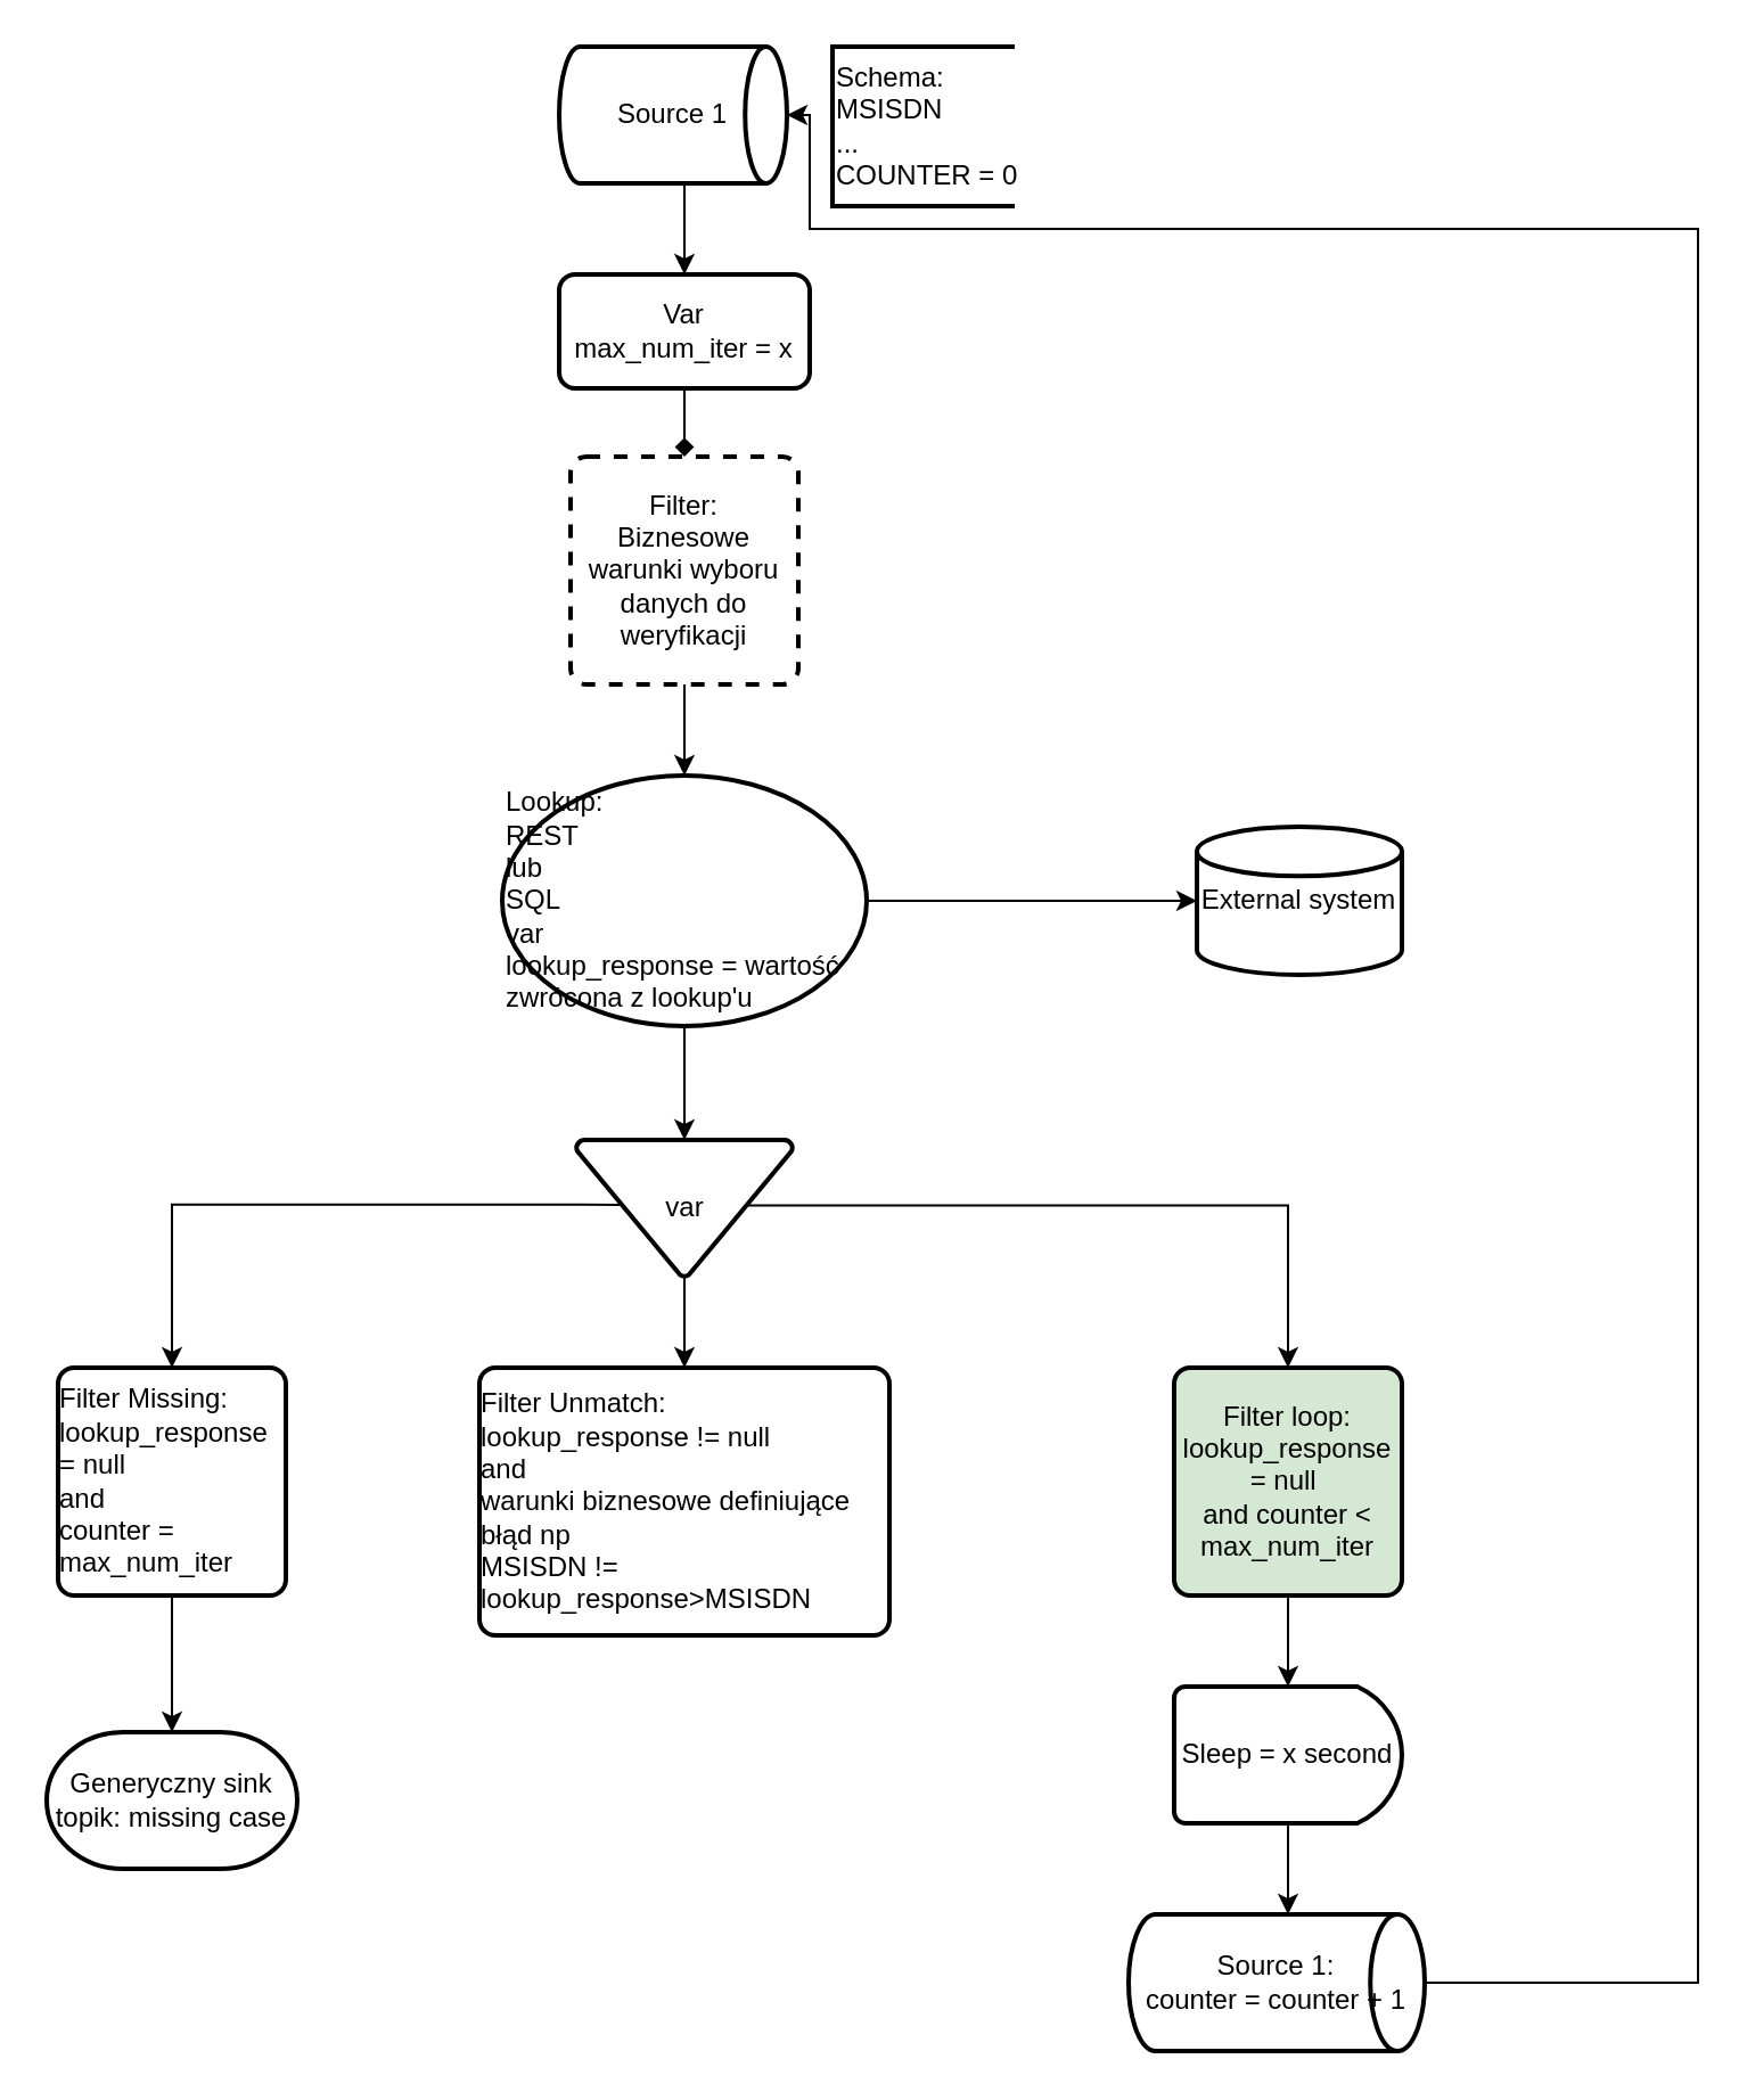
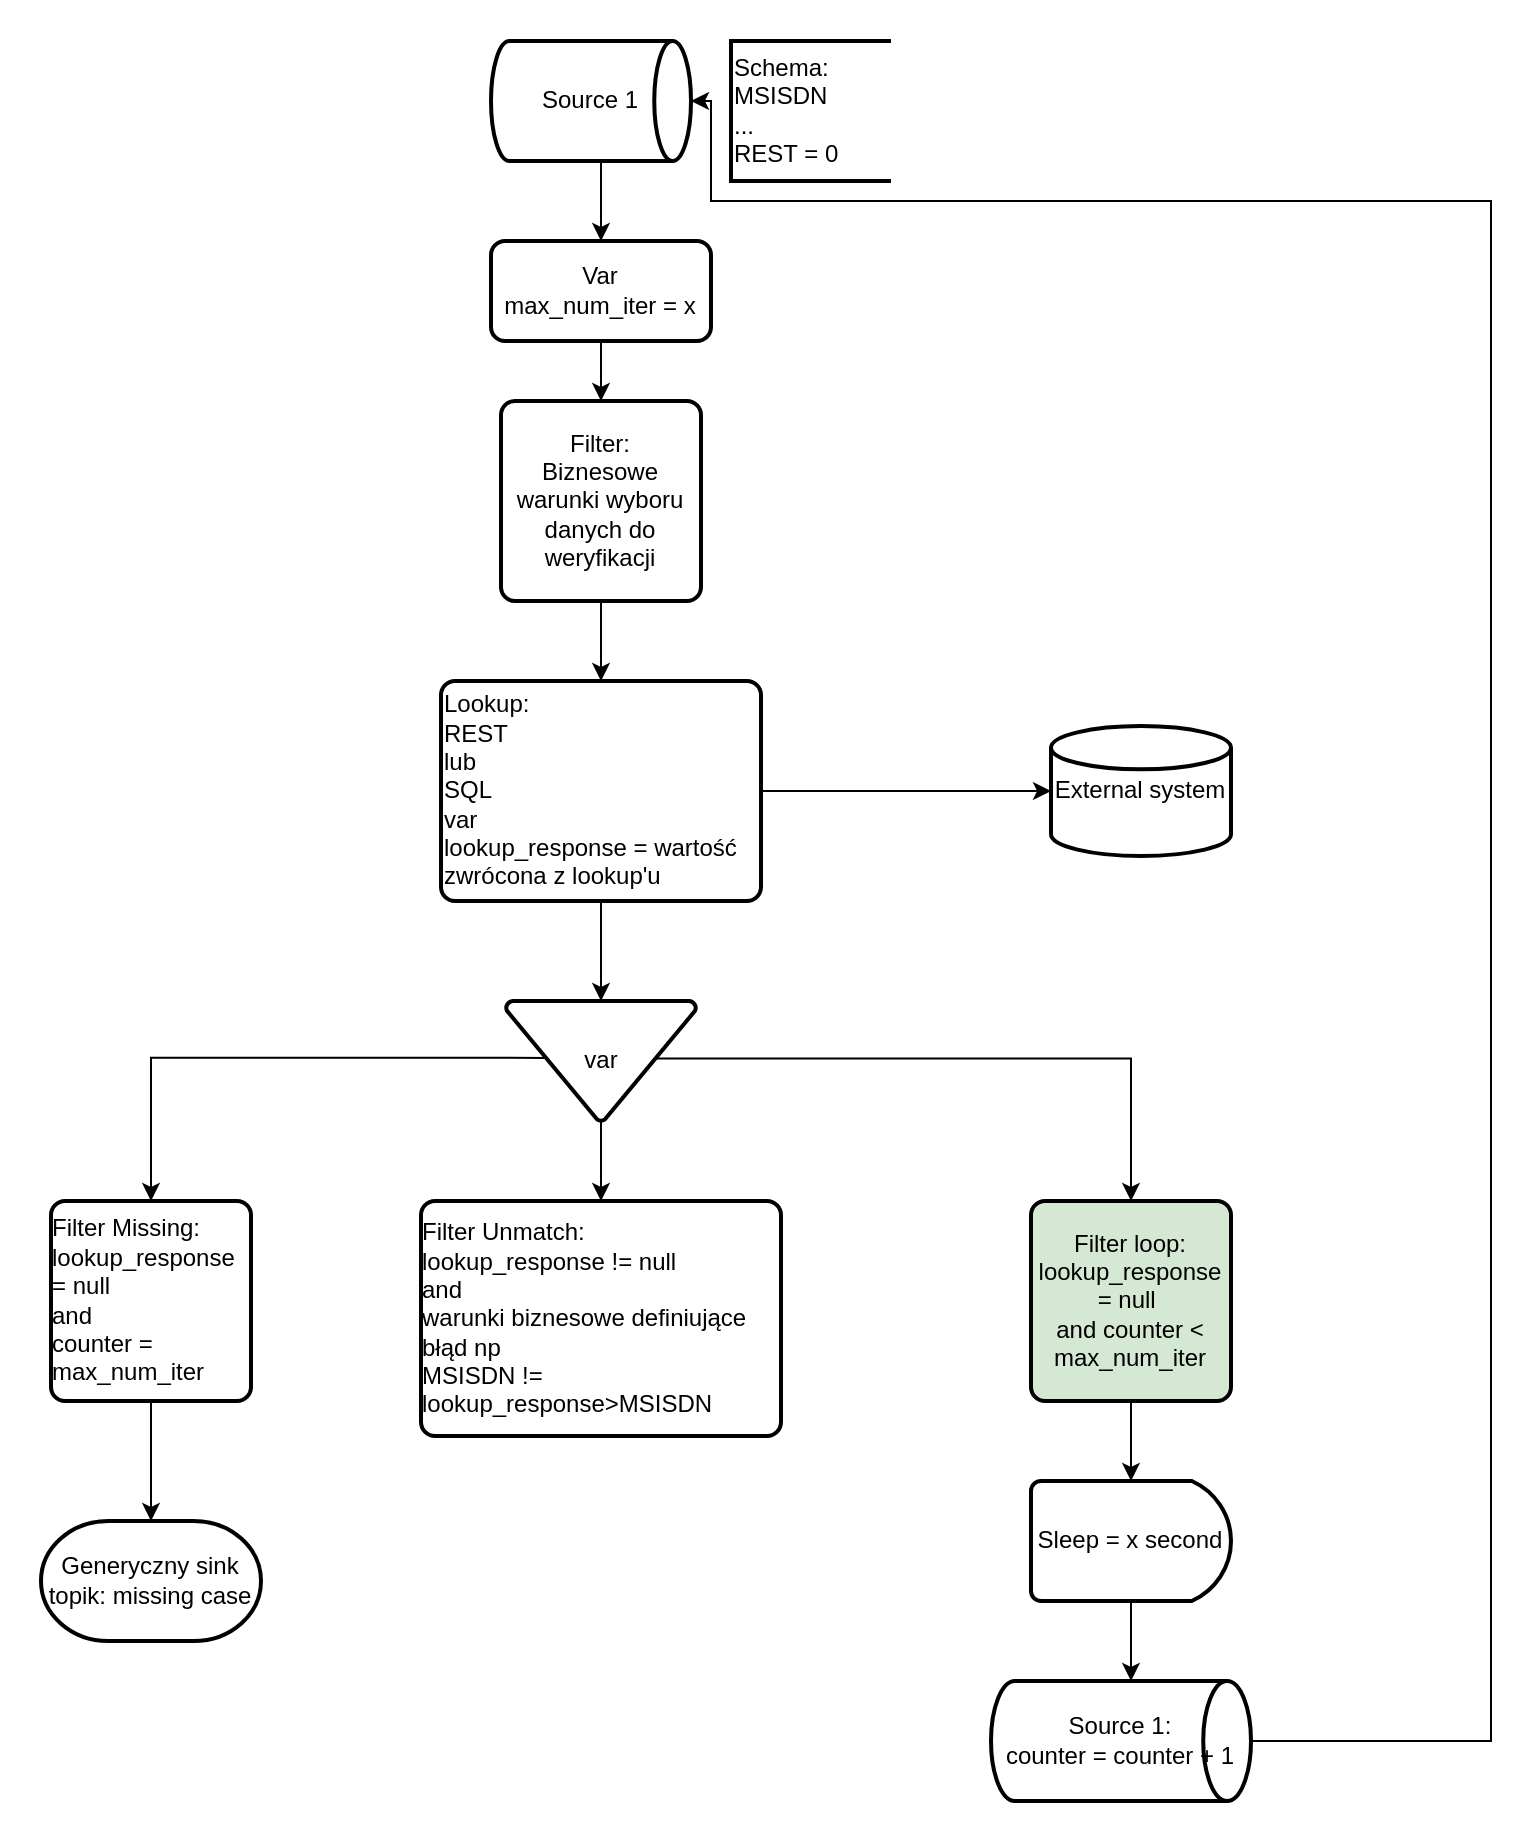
  <mxCell id="0" />
  <mxCell id="1" parent="0" />
- <mxCell id="2" value="Schema:&lt;br&gt;MSISDN&lt;br&gt;...&lt;br&gt;COUNTER = 0" style="strokeWidth=2;html=1;shape=mxgraph.flowchart.annotation_1;align=left;pointerEvents=1;" parent="1" vertex="1"><mxGeometry x="365" y="20" width="80" height="70" as="geometry" /></mxCell>
- <mxCell id="3" value="" style="edgeStyle=orthogonalEdgeStyle;rounded=0;orthogonalLoop=1;jettySize=auto;html=1;endArrow=diamond;" parent="1" source="4" target="6" edge="1"><mxGeometry relative="1" as="geometry" /></mxCell>
+ <mxCell id="2" value="Schema:&lt;br&gt;MSISDN&lt;br&gt;...&lt;br&gt;REST = 0" style="strokeWidth=2;html=1;shape=mxgraph.flowchart.annotation_1;align=left;pointerEvents=1;" parent="1" vertex="1"><mxGeometry x="365" y="20" width="80" height="70" as="geometry" /></mxCell>
+ <mxCell id="3" value="" style="edgeStyle=orthogonalEdgeStyle;rounded=0;orthogonalLoop=1;jettySize=auto;html=1;" parent="1" source="4" target="6" edge="1"><mxGeometry relative="1" as="geometry" /></mxCell>
  <mxCell id="4" value="Var&lt;br&gt;max_num_iter = x" style="rounded=1;whiteSpace=wrap;html=1;absoluteArcSize=1;arcSize=14;strokeWidth=2;" parent="1" vertex="1"><mxGeometry x="245" y="120" width="110" height="50" as="geometry" /></mxCell>
  <mxCell id="5" value="" style="edgeStyle=orthogonalEdgeStyle;rounded=0;orthogonalLoop=1;jettySize=auto;html=1;" parent="1" source="6" target="9" edge="1"><mxGeometry relative="1" as="geometry" /></mxCell>
- <mxCell id="6" value="Filter:&lt;br&gt;Biznesowe warunki wyboru danych do weryfikacji" style="rounded=1;whiteSpace=wrap;html=1;absoluteArcSize=1;arcSize=14;strokeWidth=2;dashed=1;" parent="1" vertex="1"><mxGeometry x="250" y="200" width="100" height="100" as="geometry" /></mxCell>
+ <mxCell id="6" value="Filter:&lt;br&gt;Biznesowe warunki wyboru danych do weryfikacji" style="rounded=1;whiteSpace=wrap;html=1;absoluteArcSize=1;arcSize=14;strokeWidth=2;" parent="1" vertex="1"><mxGeometry x="250" y="200" width="100" height="100" as="geometry" /></mxCell>
  <mxCell id="7" value="" style="edgeStyle=orthogonalEdgeStyle;rounded=0;orthogonalLoop=1;jettySize=auto;html=1;" parent="1" source="9" target="13" edge="1"><mxGeometry relative="1" as="geometry" /></mxCell>
  <mxCell id="8" style="edgeStyle=orthogonalEdgeStyle;rounded=0;orthogonalLoop=1;jettySize=auto;html=1;entryX=0;entryY=0.5;entryDx=0;entryDy=0;entryPerimeter=0;" parent="1" source="9" target="22" edge="1"><mxGeometry relative="1" as="geometry" /></mxCell>
- <mxCell id="9" value="&lt;div&gt;&lt;span&gt;Lookup:&lt;/span&gt;&lt;/div&gt;&lt;div&gt;&lt;span&gt;REST&lt;/span&gt;&lt;/div&gt;&lt;div&gt;&lt;span&gt;lub&amp;nbsp;&lt;/span&gt;&lt;/div&gt;&lt;div&gt;&lt;span&gt;SQL&lt;/span&gt;&lt;/div&gt;&lt;div&gt;&lt;span&gt;var&lt;/span&gt;&lt;/div&gt;&lt;div&gt;lookup_response = wartość zwrócona z lookup'u&lt;/div&gt;" style="ellipse;whiteSpace=wrap;html=1;absoluteArcSize=1;arcSize=14;strokeWidth=2;align=left;" parent="1" vertex="1"><mxGeometry x="220" y="340" width="160" height="110" as="geometry" /></mxCell>
+ <mxCell id="9" value="&lt;div&gt;&lt;span&gt;Lookup:&lt;/span&gt;&lt;/div&gt;&lt;div&gt;&lt;span&gt;REST&lt;/span&gt;&lt;/div&gt;&lt;div&gt;&lt;span&gt;lub&amp;nbsp;&lt;/span&gt;&lt;/div&gt;&lt;div&gt;&lt;span&gt;SQL&lt;/span&gt;&lt;/div&gt;&lt;div&gt;&lt;span&gt;var&lt;/span&gt;&lt;/div&gt;&lt;div&gt;lookup_response = wartość zwrócona z lookup'u&lt;/div&gt;" style="rounded=1;whiteSpace=wrap;html=1;absoluteArcSize=1;arcSize=14;strokeWidth=2;align=left;" parent="1" vertex="1"><mxGeometry x="220" y="340" width="160" height="110" as="geometry" /></mxCell>
  <mxCell id="10" style="edgeStyle=orthogonalEdgeStyle;rounded=0;orthogonalLoop=1;jettySize=auto;html=1;entryX=0.5;entryY=0;entryDx=0;entryDy=0;exitX=0.216;exitY=0.474;exitDx=0;exitDy=0;exitPerimeter=0;" parent="1" source="13" target="15" edge="1"><mxGeometry relative="1" as="geometry" /></mxCell>
  <mxCell id="11" style="edgeStyle=orthogonalEdgeStyle;rounded=0;orthogonalLoop=1;jettySize=auto;html=1;entryX=0.5;entryY=0;entryDx=0;entryDy=0;" parent="1" source="13" target="19" edge="1"><mxGeometry relative="1" as="geometry" /></mxCell>
  <mxCell id="12" style="edgeStyle=orthogonalEdgeStyle;rounded=0;orthogonalLoop=1;jettySize=auto;html=1;entryX=0.5;entryY=0;entryDx=0;entryDy=0;exitX=0.795;exitY=0.479;exitDx=0;exitDy=0;exitPerimeter=0;" parent="1" source="13" target="17" edge="1"><mxGeometry relative="1" as="geometry" /></mxCell>
  <mxCell id="13" value="var" style="strokeWidth=2;html=1;shape=mxgraph.flowchart.merge_or_storage;whiteSpace=wrap;align=center;" parent="1" vertex="1"><mxGeometry x="252.5" y="500" width="95" height="60" as="geometry" /></mxCell>
  <mxCell id="14" value="" style="edgeStyle=orthogonalEdgeStyle;rounded=0;orthogonalLoop=1;jettySize=auto;html=1;" parent="1" source="15" target="18" edge="1"><mxGeometry relative="1" as="geometry" /></mxCell>
  <mxCell id="15" value="&lt;div style=&quot;text-align: justify&quot;&gt;&lt;span&gt;Filter Missing:&lt;/span&gt;&lt;/div&gt;&lt;div style=&quot;text-align: justify&quot;&gt;&lt;span&gt;lookup_response = null&amp;nbsp;&lt;/span&gt;&lt;/div&gt;&lt;div style=&quot;text-align: justify&quot;&gt;&lt;span&gt;and&amp;nbsp;&lt;/span&gt;&lt;/div&gt;&lt;div style=&quot;text-align: left&quot;&gt;&lt;span&gt;counter = max_num_iter&lt;/span&gt;&lt;/div&gt;" style="rounded=1;whiteSpace=wrap;html=1;absoluteArcSize=1;arcSize=14;strokeWidth=2;align=center;" parent="1" vertex="1"><mxGeometry x="25" y="600" width="100" height="100" as="geometry" /></mxCell>
  <mxCell id="16" value="" style="edgeStyle=orthogonalEdgeStyle;rounded=0;orthogonalLoop=1;jettySize=auto;html=1;" parent="1" source="17" target="21" edge="1"><mxGeometry relative="1" as="geometry" /></mxCell>
  <mxCell id="17" value="Filter loop:&lt;br&gt;lookup_response = null&amp;nbsp;&lt;br&gt;and counter &amp;lt; max_num_iter" style="rounded=1;whiteSpace=wrap;html=1;absoluteArcSize=1;arcSize=14;strokeWidth=2;align=center;fillColor=#d5e8d4;" parent="1" vertex="1"><mxGeometry x="515" y="600" width="100" height="100" as="geometry" /></mxCell>
  <mxCell id="18" value="Generyczny sink topik: missing case" style="strokeWidth=2;html=1;shape=mxgraph.flowchart.terminator;whiteSpace=wrap;align=center;" parent="1" vertex="1"><mxGeometry x="20" y="760" width="110" height="60" as="geometry" /></mxCell>
  <mxCell id="19" value="&lt;div style=&quot;text-align: justify&quot;&gt;&lt;span&gt;Filter Unmatch:&lt;/span&gt;&lt;/div&gt;&lt;div style=&quot;text-align: justify&quot;&gt;&lt;span&gt;lookup_response != null&amp;nbsp;&lt;/span&gt;&lt;/div&gt;&lt;div style=&quot;text-align: justify&quot;&gt;&lt;span&gt;and&amp;nbsp;&lt;/span&gt;&lt;/div&gt;&lt;div style=&quot;text-align: left&quot;&gt;warunki biznesowe definiujące błąd np&lt;/div&gt;&lt;div style=&quot;text-align: left&quot;&gt;MSISDN != lookup_response&amp;gt;MSISDN&lt;/div&gt;" style="rounded=1;whiteSpace=wrap;html=1;absoluteArcSize=1;arcSize=14;strokeWidth=2;align=center;" parent="1" vertex="1"><mxGeometry x="210" y="600" width="180" height="117.5" as="geometry" /></mxCell>
  <mxCell id="20" value="" style="edgeStyle=orthogonalEdgeStyle;rounded=0;orthogonalLoop=1;jettySize=auto;html=1;" parent="1" source="21" edge="1"><mxGeometry relative="1" as="geometry"><mxPoint x="565" y="840" as="targetPoint" /></mxGeometry></mxCell>
  <mxCell id="21" value="Sleep = x second" style="strokeWidth=2;html=1;shape=mxgraph.flowchart.delay;whiteSpace=wrap;align=center;" parent="1" vertex="1"><mxGeometry x="515" y="740" width="100" height="60" as="geometry" /></mxCell>
  <mxCell id="22" value="External system" style="strokeWidth=2;html=1;shape=mxgraph.flowchart.database;whiteSpace=wrap;align=center;" parent="1" vertex="1"><mxGeometry x="525" y="362.5" width="90" height="65" as="geometry" /></mxCell>
  <mxCell id="23" style="edgeStyle=orthogonalEdgeStyle;rounded=0;orthogonalLoop=1;jettySize=auto;html=1;entryX=1;entryY=0.5;entryDx=0;entryDy=0;entryPerimeter=0;" parent="1" target="25" edge="1"><mxGeometry relative="1" as="geometry"><mxPoint x="355" y="50" as="targetPoint" /><mxPoint x="615" y="870" as="sourcePoint" /><Array as="points"><mxPoint x="745" y="870" /><mxPoint x="745" y="100" /><mxPoint x="355" y="100" /><mxPoint x="355" y="50" /></Array></mxGeometry></mxCell>
  <mxCell id="24" style="edgeStyle=orthogonalEdgeStyle;rounded=0;orthogonalLoop=1;jettySize=auto;html=1;exitX=0.535;exitY=1.002;exitDx=0;exitDy=0;exitPerimeter=0;" parent="1" source="25" edge="1"><mxGeometry relative="1" as="geometry"><mxPoint x="300" y="120" as="targetPoint" /></mxGeometry></mxCell>
  <mxCell id="25" value="Source 1&lt;span style=&quot;color: rgba(0 , 0 , 0 , 0) ; font-family: monospace ; font-size: 0px&quot;&gt;%3CmxGraphModel%3E%3Croot%3E%3CmxCell%20id%3D%220%22%2F%3E%3CmxCell%20id%3D%221%22%20parent%3D%220%22%2F%3E%3CmxCell%20id%3D%222%22%20value%3D%22Generyczny%20sink%20topik%3A%20missing%20case%22%20style%3D%22strokeWidth%3D2%3Bhtml%3D1%3Bshape%3Dmxgraph.flowchart.terminator%3BwhiteSpace%3Dwrap%3Balign%3Dcenter%3B%22%20vertex%3D%221%22%20parent%3D%221%22%3E%3CmxGeometry%20x%3D%2270%22%20y%3D%22750%22%20width%3D%22110%22%20height%3D%2260%22%20as%3D%22geometry%22%2F%3E%3C%2FmxCell%3E%3C%2Froot%3E%3C%2FmxGraphModel%3E&lt;/span&gt;" style="strokeWidth=2;html=1;shape=mxgraph.flowchart.direct_data;whiteSpace=wrap;align=center;" parent="1" vertex="1"><mxGeometry x="245" y="20" width="100" height="60" as="geometry" /></mxCell>
  <mxCell id="26" value="Source 1:&lt;br&gt;counter = counter + 1" style="strokeWidth=2;html=1;shape=mxgraph.flowchart.direct_data;whiteSpace=wrap;align=center;" parent="1" vertex="1"><mxGeometry x="495" y="840" width="130" height="60" as="geometry" /></mxCell>
